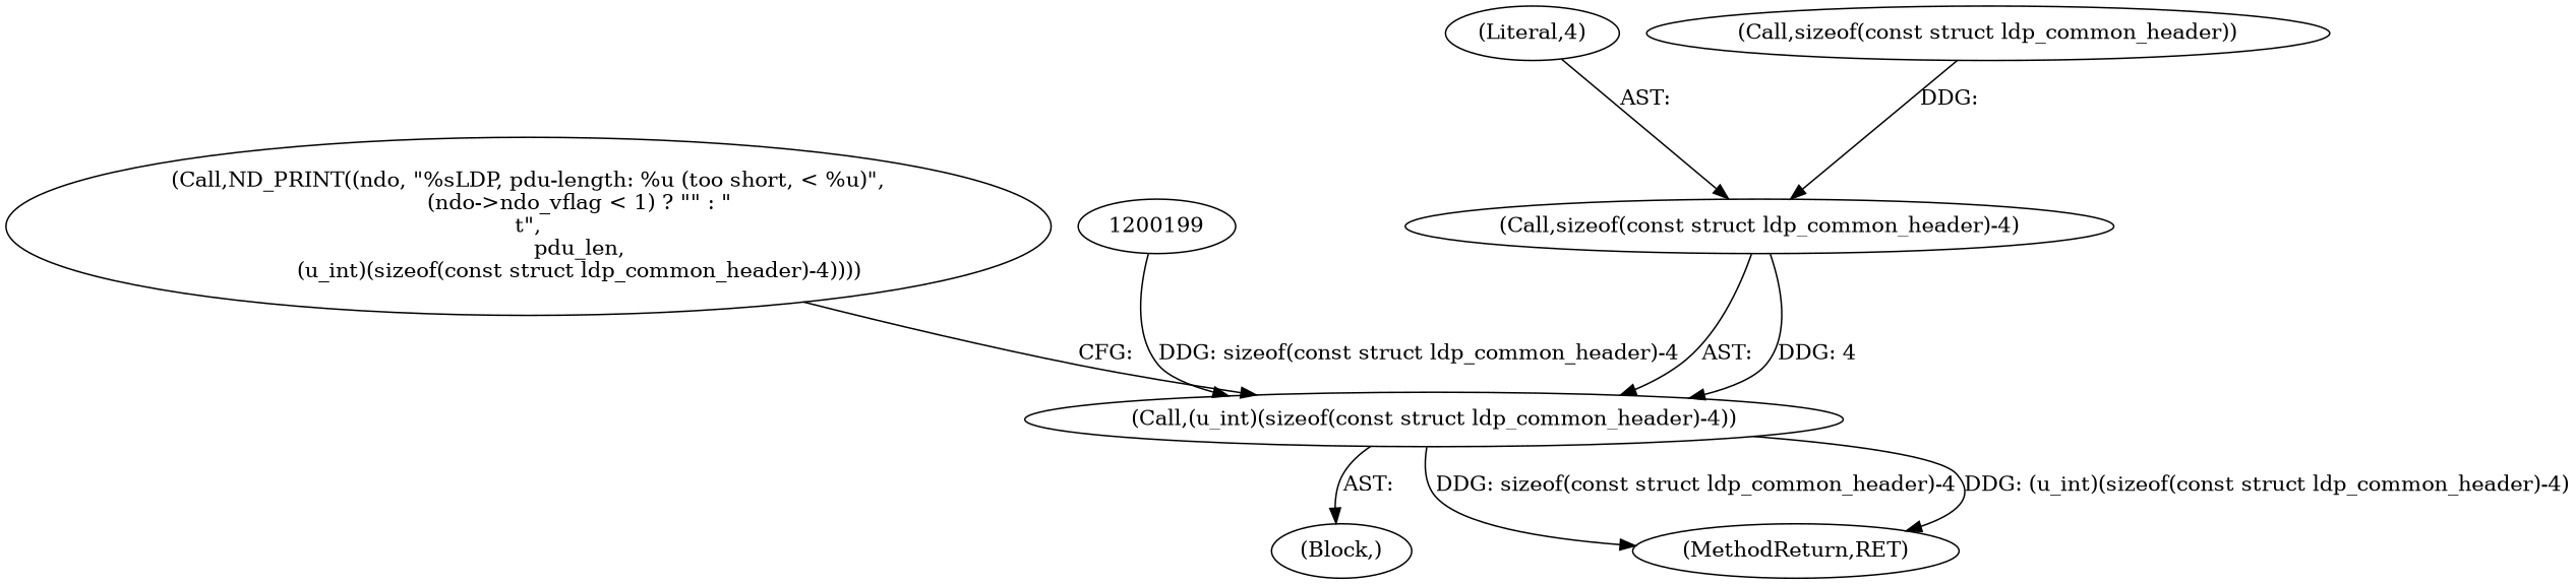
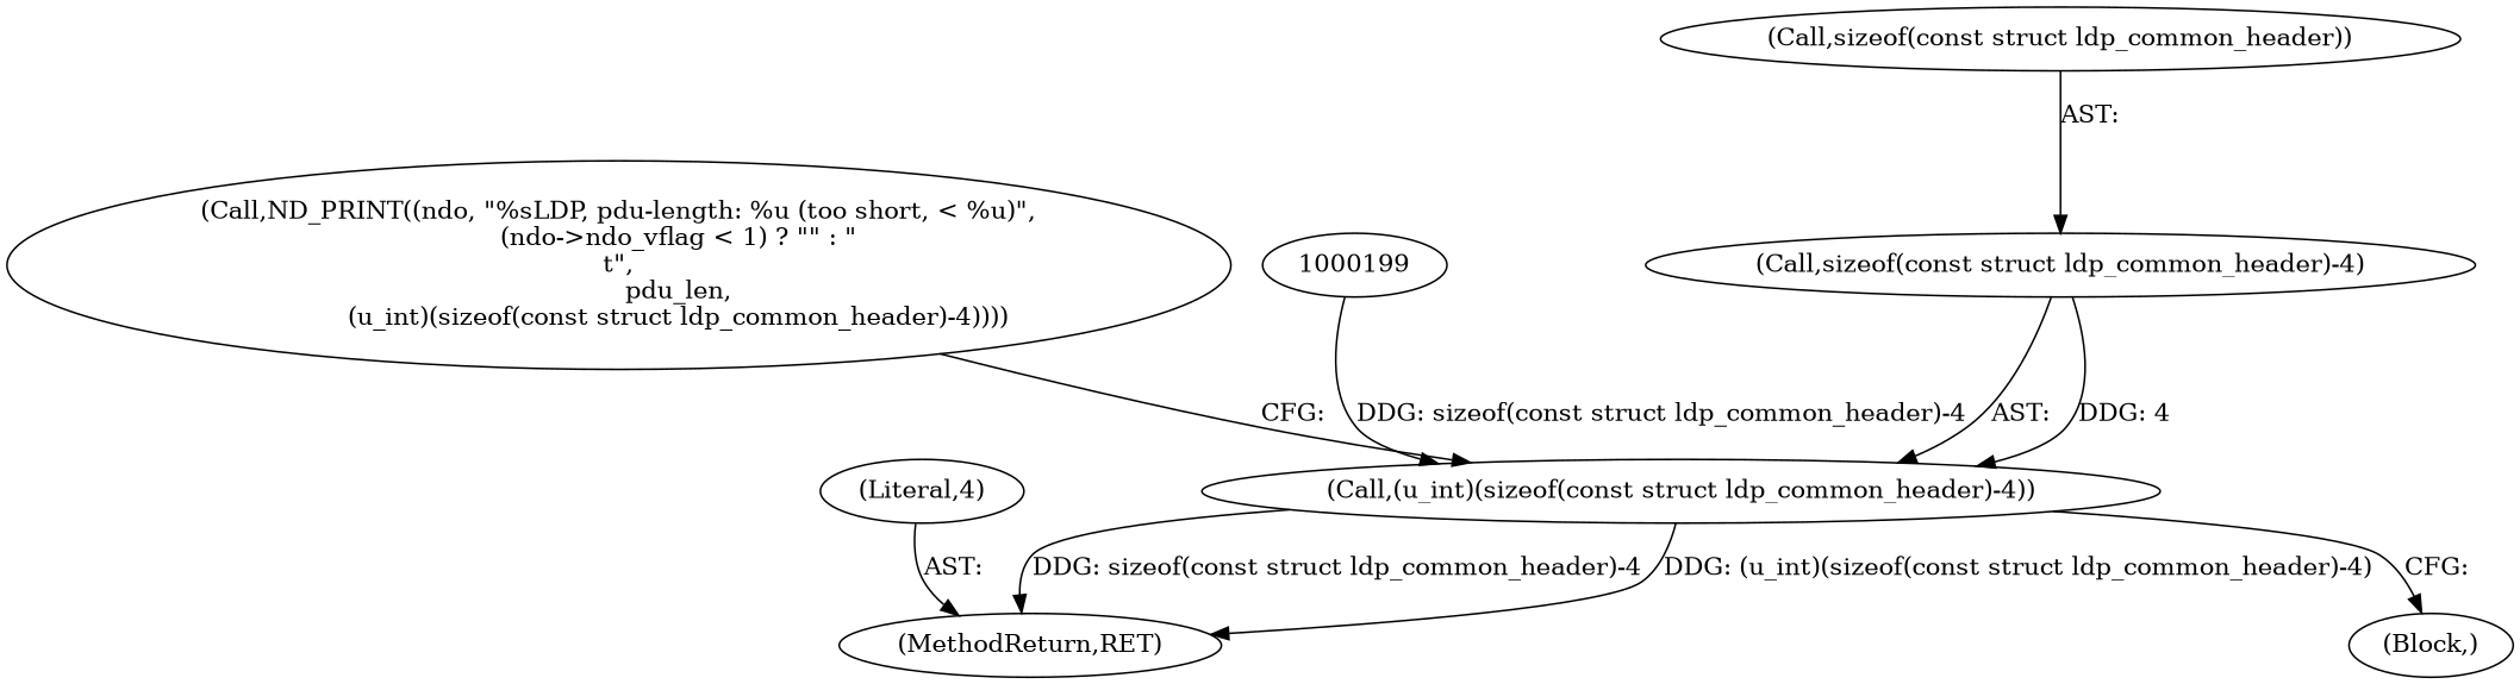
  digraph {
    n1 [label="(Call,sizeof(const struct ldp_common_header)-4)"]
    n2 [label="(Call,(u_int)(sizeof(const struct ldp_common_header)-4))"]
    n3 [label="(Block,)"]
    n4 [label="(MethodReturn,RET)"]
    n5 [label="(Literal,4)"]
    n6 [label="(Call,ND_PRINT((ndo, \"%sLDP, pdu-length: %u (too short, < %u)\",\n               (ndo->ndo_vflag < 1) ? \"\" : \"\n\t\",\n               pdu_len,\n               (u_int)(sizeof(const struct ldp_common_header)-4))))"]
    n7 [label="(Call,sizeof(const struct ldp_common_header))"]
-   1000199 [label=1200199]
+   1000199
    n1 -> n2 [label="AST: "]
    n1 -> n2 [label="DDG: 4"]
-   n2 -> n3 [label="AST: "]
+   n2 -> n3 [label="CFG: "]
    n2 -> n4 [label="DDG: sizeof(const struct ldp_common_header)-4"]
    n2 -> n4 [label="DDG: (u_int)(sizeof(const struct ldp_common_header)-4)"]
-   n5 -> n1 [label="AST: "]
+   n5 -> n4 [label="AST: "]
    n6 -> n2 [label="CFG: "]
-   n7 -> n1 [label="DDG: "]
+   n7 -> n1 [label="AST: "]
    1000199 -> n2 [label="DDG: sizeof(const struct ldp_common_header)-4"]
  }
